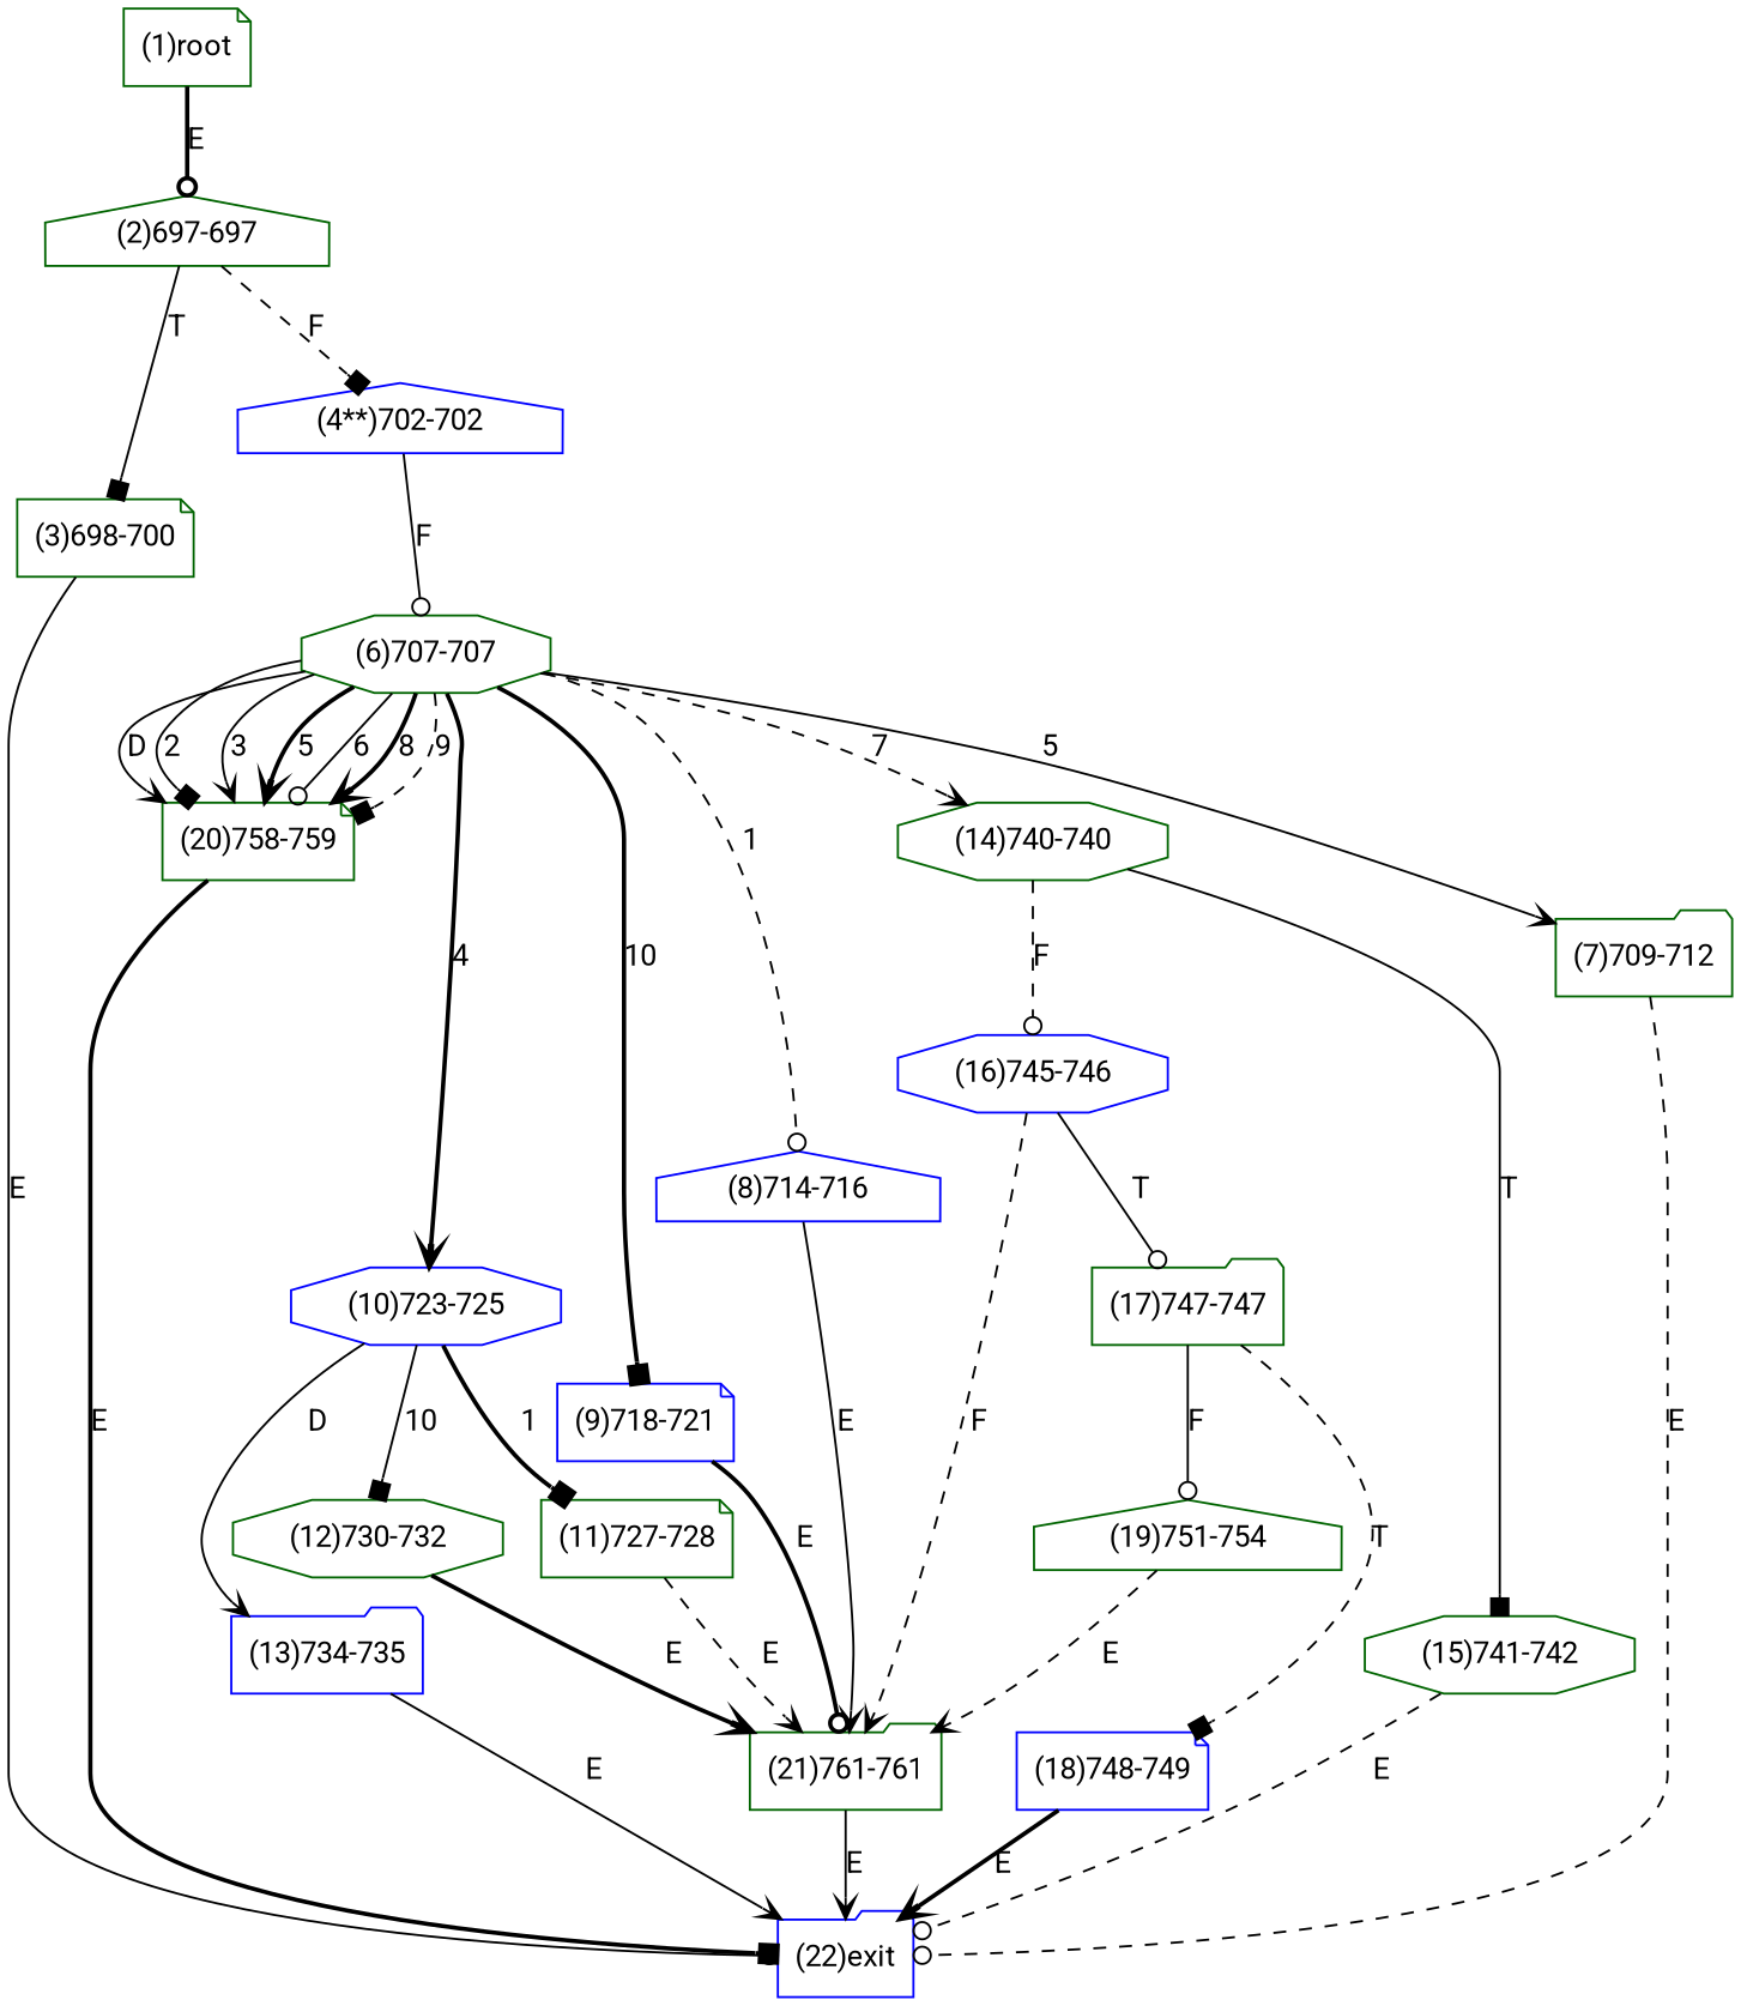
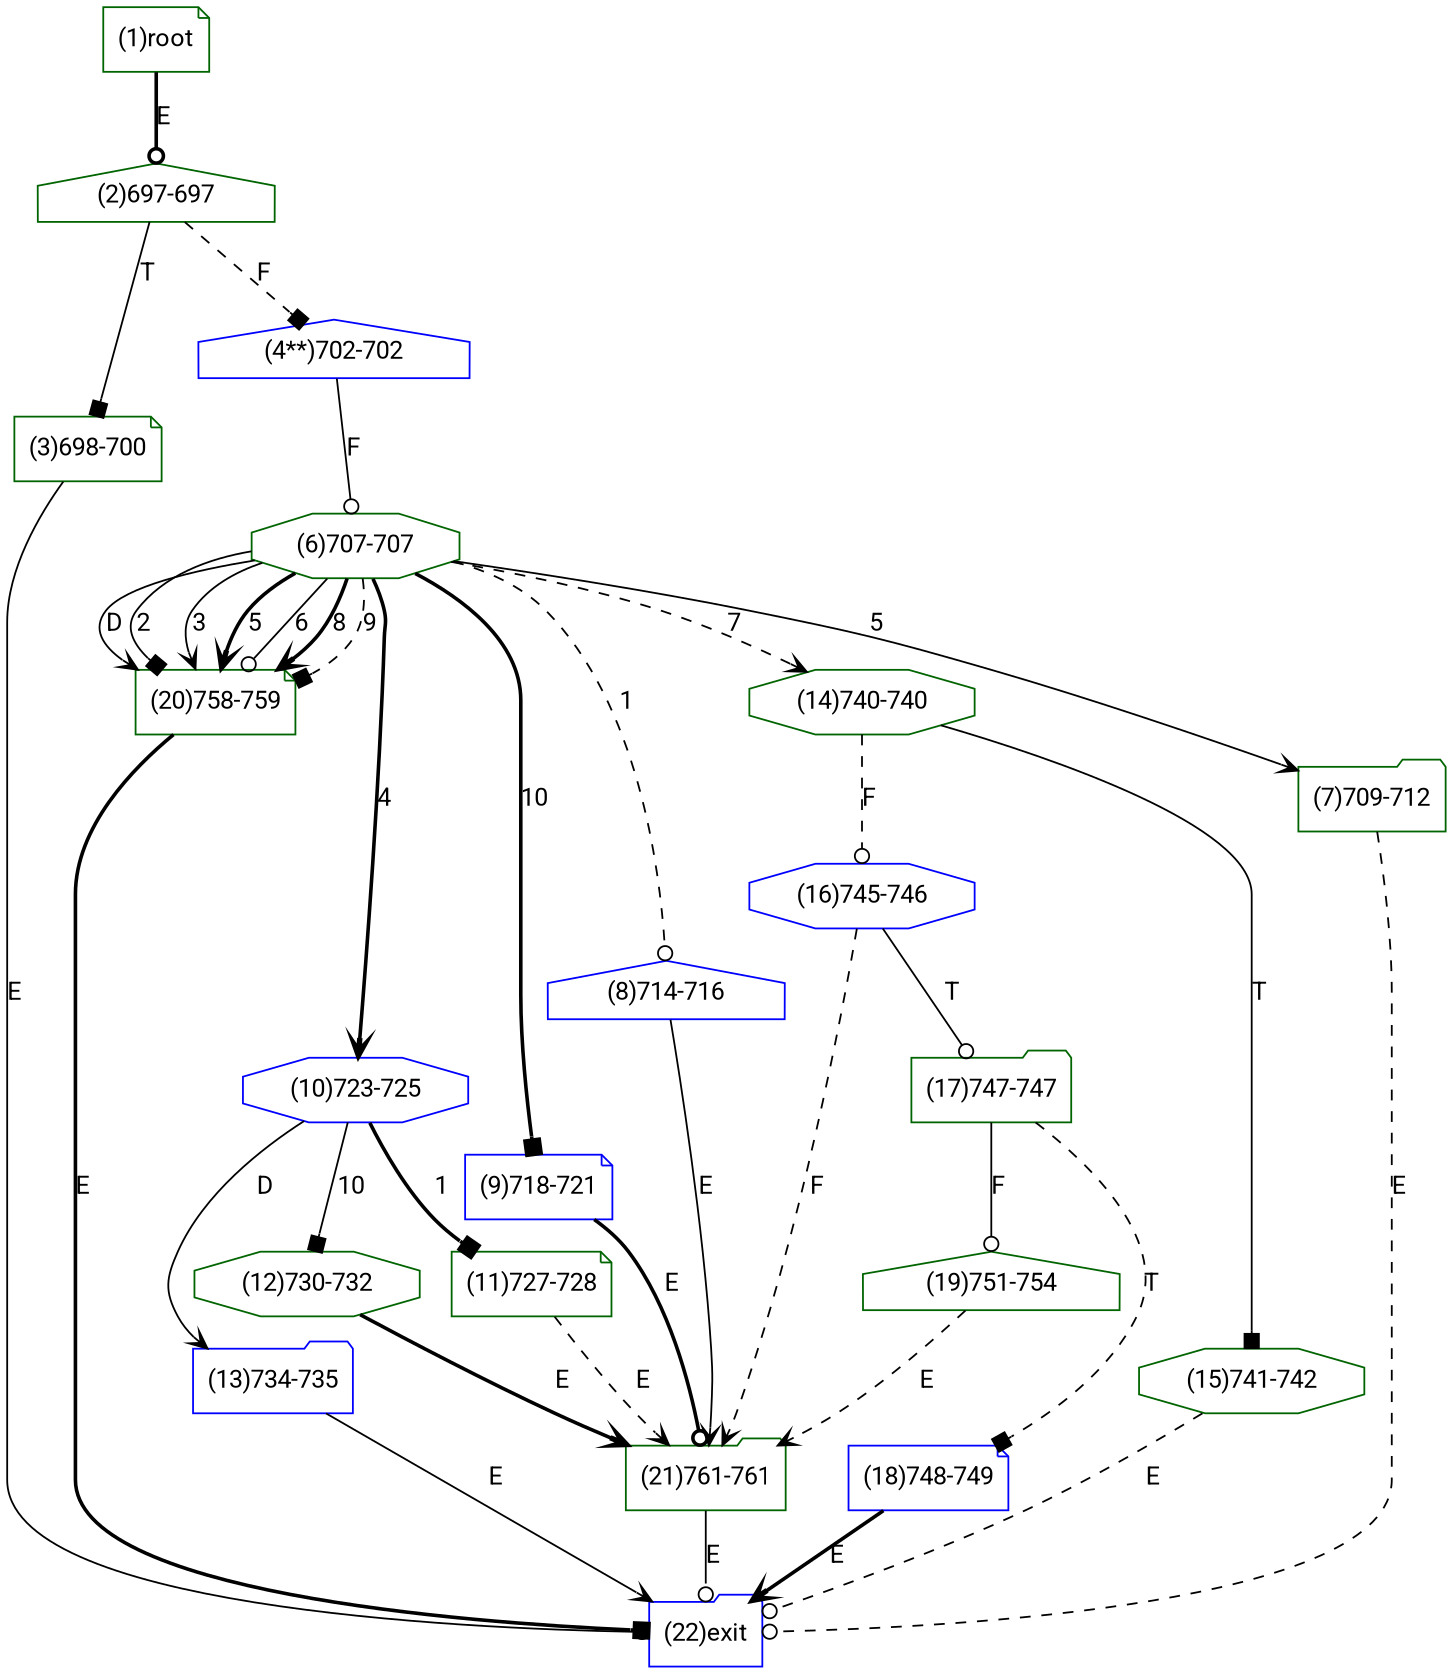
  digraph {
    fontname=Roboto
    node [color=darkgreen fontname=Roboto shape=note]
    edge [arrowhead=vee fontname=Roboto style=solid]
    n1 [label="(1)root"]
    n2 [label="(2)697-697" shape=house]
    n3 [label="(3)698-700"]
    n4 [color=blue label="(4**)702-702" shape=house]
    n5 [color=blue label="(22)exit" shape=folder]
    n6 [label="(6)707-707" shape=octagon]
    n7 [label="(7)709-712" shape=folder]
    n8 [color=blue label="(8)714-716" shape=house]
    n9 [color=blue label="(9)718-721"]
    n10 [color=blue label="(10)723-725" shape=octagon]
    n11 [label="(14)740-740" shape=octagon]
    n12 [label="(20)758-759"]
    n13 [label="(21)761-761" shape=folder]
    n14 [label="(11)727-728"]
    n15 [label="(12)730-732" shape=octagon]
    n16 [color=blue label="(13)734-735" shape=folder]
    n17 [label="(15)741-742" shape=octagon]
    n18 [color=blue label="(16)745-746" shape=octagon]
    n19 [label="(17)747-747" shape=folder]
    n20 [label="(19)751-754" shape=house]
    n21 [color=blue label="(18)748-749"]
    n1 -> n2 [arrowhead=odot label=E style=bold]
    n2 -> n3 [arrowhead=box label=T]
    n2 -> n4 [arrowhead=box label=F style=dashed]
    n3 -> n5 [arrowhead=odot label=E]
    n4 -> n6 [arrowhead=odot label=F]
    n6 -> n7 [label=5]
    n6 -> n8 [arrowhead=odot label=1 style=dashed]
    n6 -> n9 [arrowhead=box label=10 style=bold]
    n6 -> n10 [label=4 style=bold]
    n6 -> n11 [label=7 style=dashed]
    n6 -> n12 [arrowhead=box label=2]
    n6 -> n12 [label=3]
    n6 -> n12 [label=5 style=bold]
    n6 -> n12 [arrowhead=odot label=6]
    n6 -> n12 [label=8 style=bold]
    n6 -> n12 [arrowhead=box label=9 style=dashed]
    n6 -> n12 [label=D]
    n7 -> n5 [arrowhead=odot label=E style=dashed]
    n8 -> n13 [label=E]
    n9 -> n13 [arrowhead=odot label=E style=bold]
    n10 -> n14 [arrowhead=box label=1 style=bold]
    n10 -> n15 [arrowhead=box label=10]
    n10 -> n16 [label=D]
    n11 -> n17 [arrowhead=box label=T]
    n11 -> n18 [arrowhead=odot label=F style=dashed]
    n12 -> n5 [arrowhead=box label=E style=bold]
-   n13 -> n5 [label=E]
+   n13 -> n5 [arrowhead=odot label=E]
    n14 -> n13 [label=E style=dashed]
    n15 -> n13 [label=E style=bold]
    n16 -> n5 [label=E]
    n17 -> n5 [arrowhead=odot label=E style=dashed]
    n18 -> n13 [label=F style=dashed]
    n18 -> n19 [arrowhead=odot label=T]
    n19 -> n20 [arrowhead=odot label=F]
    n19 -> n21 [arrowhead=box label=T style=dashed]
    n20 -> n13 [label=E style=dashed]
    n21 -> n5 [label=E style=bold]
  }
